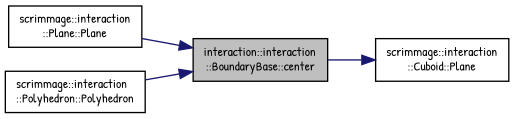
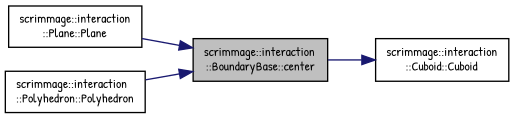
  digraph {
    fontname="Patrick Hand"
    rankdir=RL
    node [color=black fillcolor=white fontname="Patrick Hand" fontsize=10 shape=record style=filled]
    edge [color=midnightblue dir=back fontname="Patrick Hand" fontsize=10 labelfontname=Helvetica labelfontsize=10 style=solid]
-   n1 [fillcolor=grey75 fontcolor=black height=0.2 label="interaction::interaction\l::BoundaryBase::center" width=0.4]
+   n1 [fillcolor=grey75 fontcolor=black height=0.2 label="scrimmage::interaction\l::BoundaryBase::center" width=0.4]
    n2 [height=0.2 label="scrimmage::interaction\l::Plane::Plane" width=0.4]
    n3 [height=0.2 label="scrimmage::interaction\l::Polyhedron::Polyhedron" width=0.4]
-   n4 [height=0.2 label="scrimmage::interaction\l::Cuboid::Plane" width=0.4]
+   n4 [height=0.2 label="scrimmage::interaction\l::Cuboid::Cuboid" width=0.4]
    n1 -> n2
    n1 -> n3
    n4 -> n1
  }
